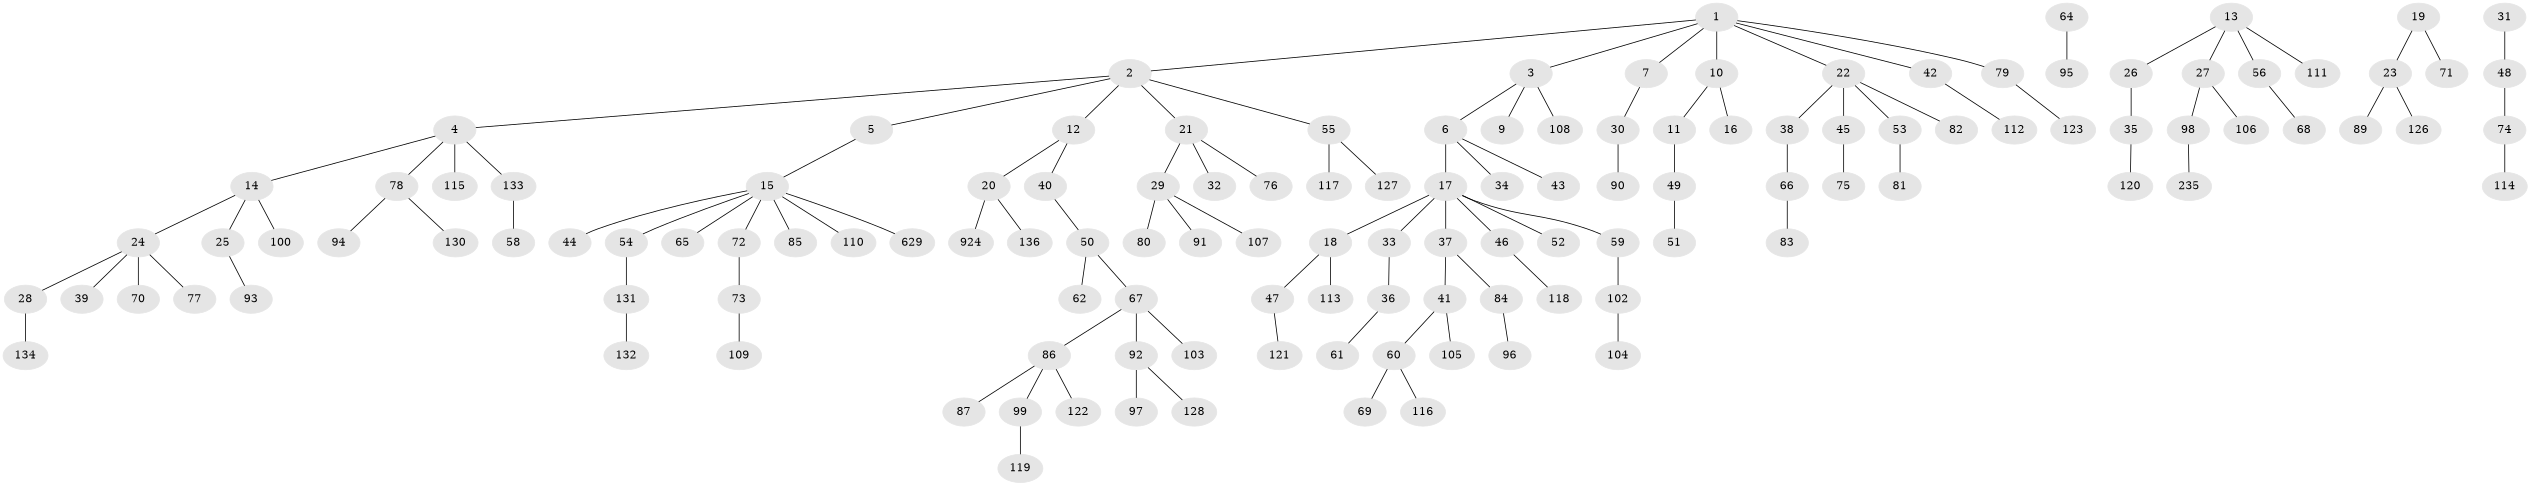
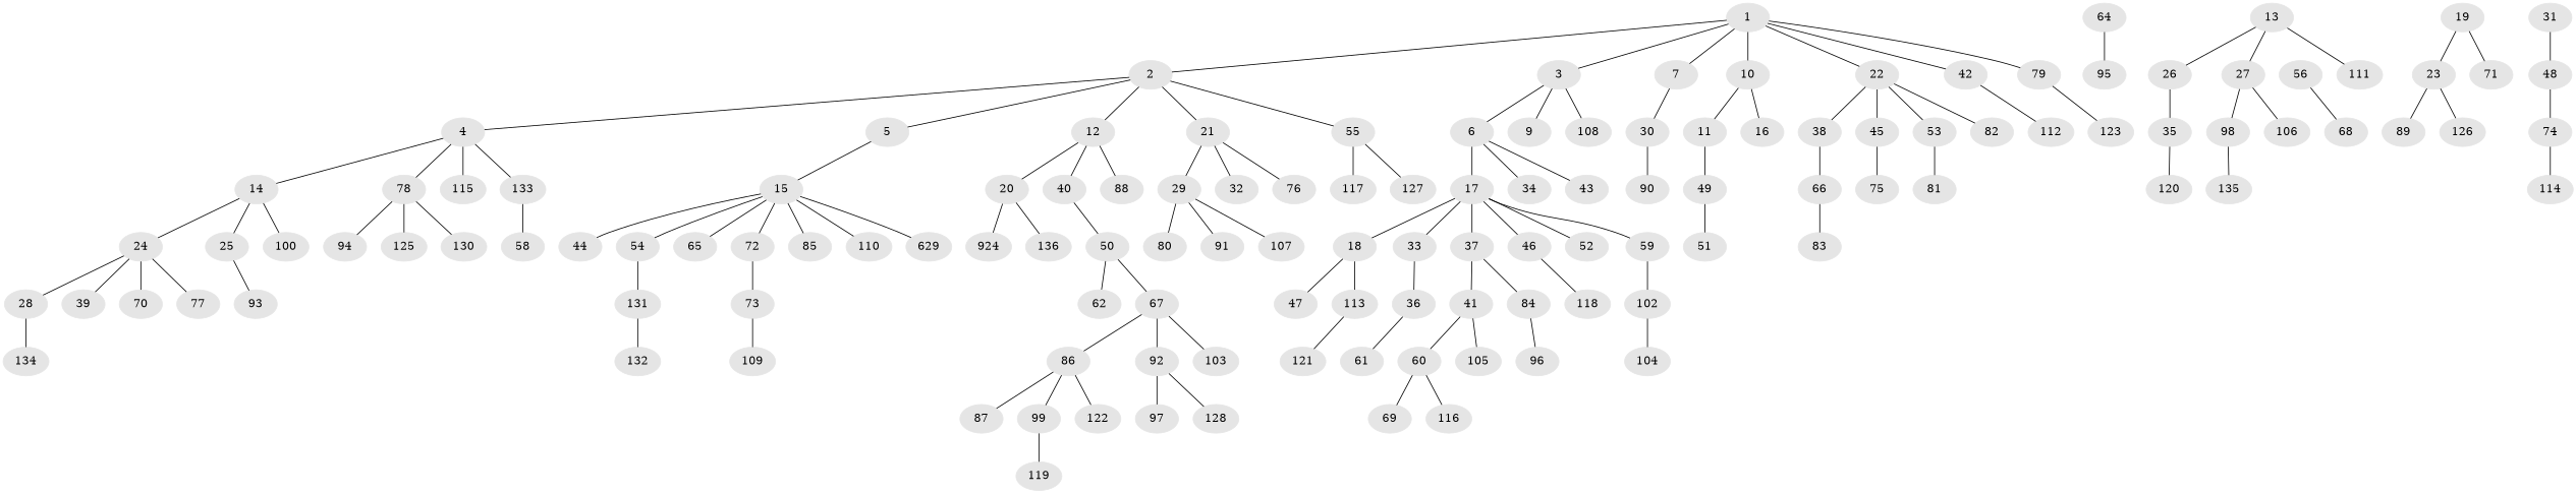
  graph {
    node [color=gray90 style=filled]
    1
    2
    3
    7
    10
    22
    42
    79
    4
    5
    12
    21
    55
    6
    9
    108
    30
    11
    16
    38
    45
    53
    82
    112
    64
    95
    123
    14
    78
    115
    133
    15
    20
    40
+   88
    29
    32
    76
    117
    127
    17
    34
    43
    24
    25
    100
    94
+   125
    130
    58
    44
    54
    65
    72
    85
    110
    n57 [label=629]
    18
    33
    37
    46
    52
    59
    90
    13
    26
    27
    56
    111
    49
    51
    n72 [label=924]
    136
    50
    35
    98
    106
    68
    19
    23
    71
    28
    39
    70
    77
    93
    131
    73
    47
    113
    36
    41
    84
    118
    102
    121
    89
    126
    80
    91
    107
    66
    75
    81
    31
    48
    134
    120
-   135 [label=235]
+   135
    74
    61
    60
    105
    96
    83
    62
    67
    69
    116
    114
    86
    92
    103
    132
    104
    87
    99
    122
    97
    128
    109
    119
    1 -- 2
    1 -- 3
    1 -- 7
    1 -- 10
    1 -- 22
    1 -- 42
    1 -- 79
    2 -- 4
    2 -- 5
    2 -- 12
    2 -- 21
    2 -- 55
    3 -- 6
    3 -- 9
    3 -- 108
    7 -- 30
    10 -- 11
    10 -- 16
    22 -- 38
    22 -- 45
    22 -- 53
    22 -- 82
    42 -- 112
    79 -- 123
    4 -- 14
    4 -- 78
    4 -- 115
    4 -- 133
    5 -- 15
    12 -- 20
    12 -- 40
+   12 -- 88
    21 -- 29
    21 -- 32
    21 -- 76
    55 -- 117
    55 -- 127
    6 -- 17
    6 -- 34
    6 -- 43
    30 -- 90
    11 -- 49
    38 -- 66
    45 -- 75
    53 -- 81
    64 -- 95
    14 -- 24
    14 -- 25
    14 -- 100
    78 -- 94
+   78 -- 125
    78 -- 130
    133 -- 58
    15 -- 44
    15 -- 54
    15 -- 65
    15 -- 72
    15 -- 85
    15 -- 110
    15 -- n57
    20 -- n72
    20 -- 136
    40 -- 50
    29 -- 80
    29 -- 91
    29 -- 107
    17 -- 18
    17 -- 33
    17 -- 37
    17 -- 46
    17 -- 52
    17 -- 59
    24 -- 28
    24 -- 39
    24 -- 70
    24 -- 77
    25 -- 93
    54 -- 131
    72 -- 73
    18 -- 47
    18 -- 113
    33 -- 36
    37 -- 41
    37 -- 84
    46 -- 118
    59 -- 102
    13 -- 26
    13 -- 27
-   13 -- 56
    13 -- 111
    26 -- 35
    27 -- 98
    27 -- 106
    56 -- 68
    49 -- 51
    50 -- 62
    50 -- 67
    35 -- 120
    98 -- 135
    19 -- 23
    19 -- 71
    23 -- 89
    23 -- 126
    28 -- 134
    131 -- 132
    73 -- 109
-   47 -- 121
+   113 -- 121
    36 -- 61
    41 -- 60
    41 -- 105
    84 -- 96
    102 -- 104
    66 -- 83
    31 -- 48
    48 -- 74
    74 -- 114
    60 -- 69
    60 -- 116
    67 -- 86
    67 -- 92
    67 -- 103
    86 -- 87
    86 -- 99
    86 -- 122
    92 -- 97
    92 -- 128
    99 -- 119
  }
